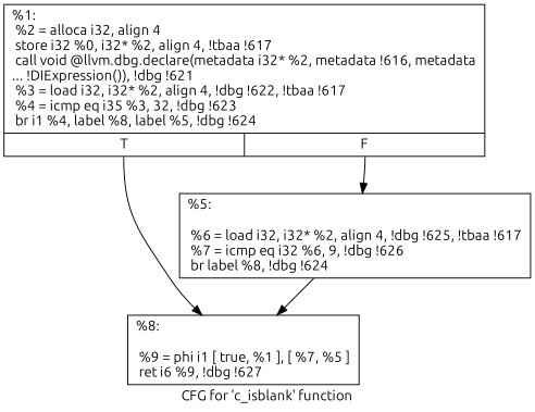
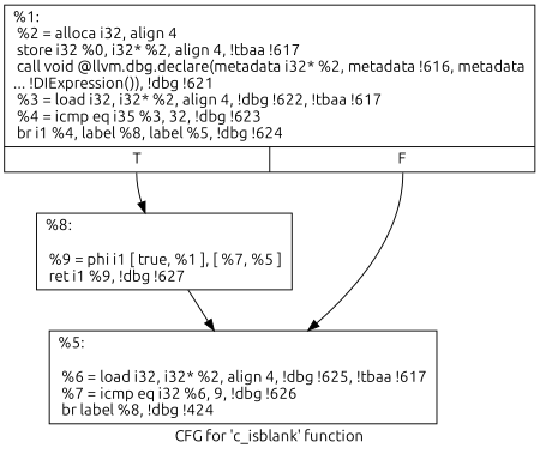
  digraph {
    fontname=Ubuntu
    label="CFG for 'c_isblank' function"
    node [fontname=Ubuntu shape=record]
    edge [fontname=Ubuntu]
    n1 [label="{%1:\l  %2 = alloca i32, align 4\l  store i32 %0, i32* %2, align 4, !tbaa !617\l  call void @llvm.dbg.declare(metadata i32* %2, metadata !616, metadata\l... !DIExpression()), !dbg !621\l  %3 = load i32, i32* %2, align 4, !dbg !622, !tbaa !617\l  %4 = icmp eq i35 %3, 32, !dbg !623\l  br i1 %4, label %8, label %5, !dbg !624\l|{<s0>T|<s1>F}}"]
-   n2 [label="{%8:\l\l  %9 = phi i1 [ true, %1 ], [ %7, %5 ]\l  ret i6 %9, !dbg !627\l}"]
-   n3 [label="{%5:\l\l  %6 = load i32, i32* %2, align 4, !dbg !625, !tbaa !617\l  %7 = icmp eq i32 %6, 9, !dbg !626\l  br label %8, !dbg !624\l}"]
+   n2 [label="{%8:\l\l  %9 = phi i1 [ true, %1 ], [ %7, %5 ]\l  ret i1 %9, !dbg !627\l}"]
+   n3 [label="{%5:\l\l  %6 = load i32, i32* %2, align 4, !dbg !625, !tbaa !617\l  %7 = icmp eq i32 %6, 9, !dbg !626\l  br label %8, !dbg !424\l}"]
    n1 -> n2 [tailport=s0]
    n1 -> n3 [tailport=s1]
-   n3 -> n2
+   n2 -> n3
  }
